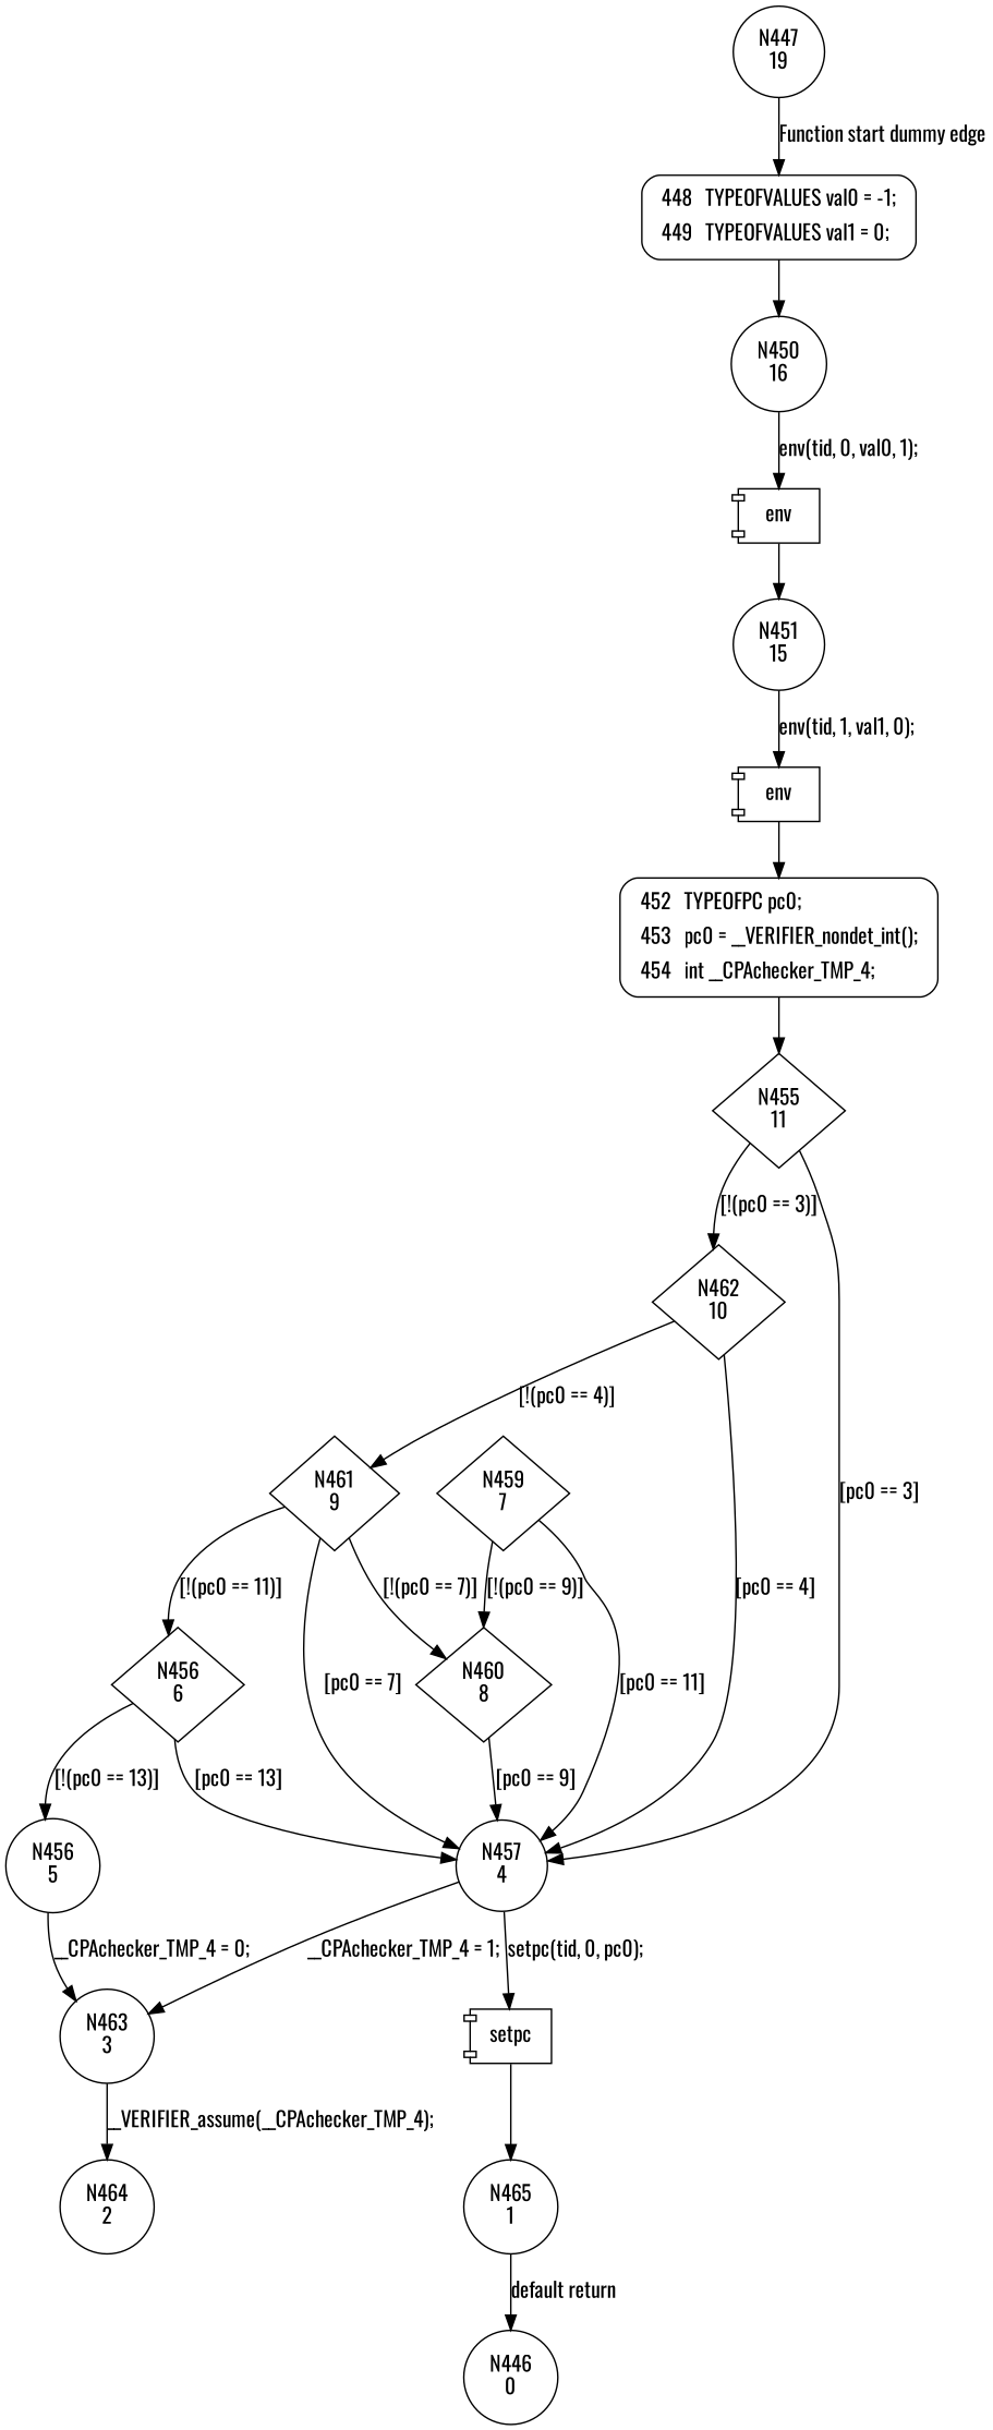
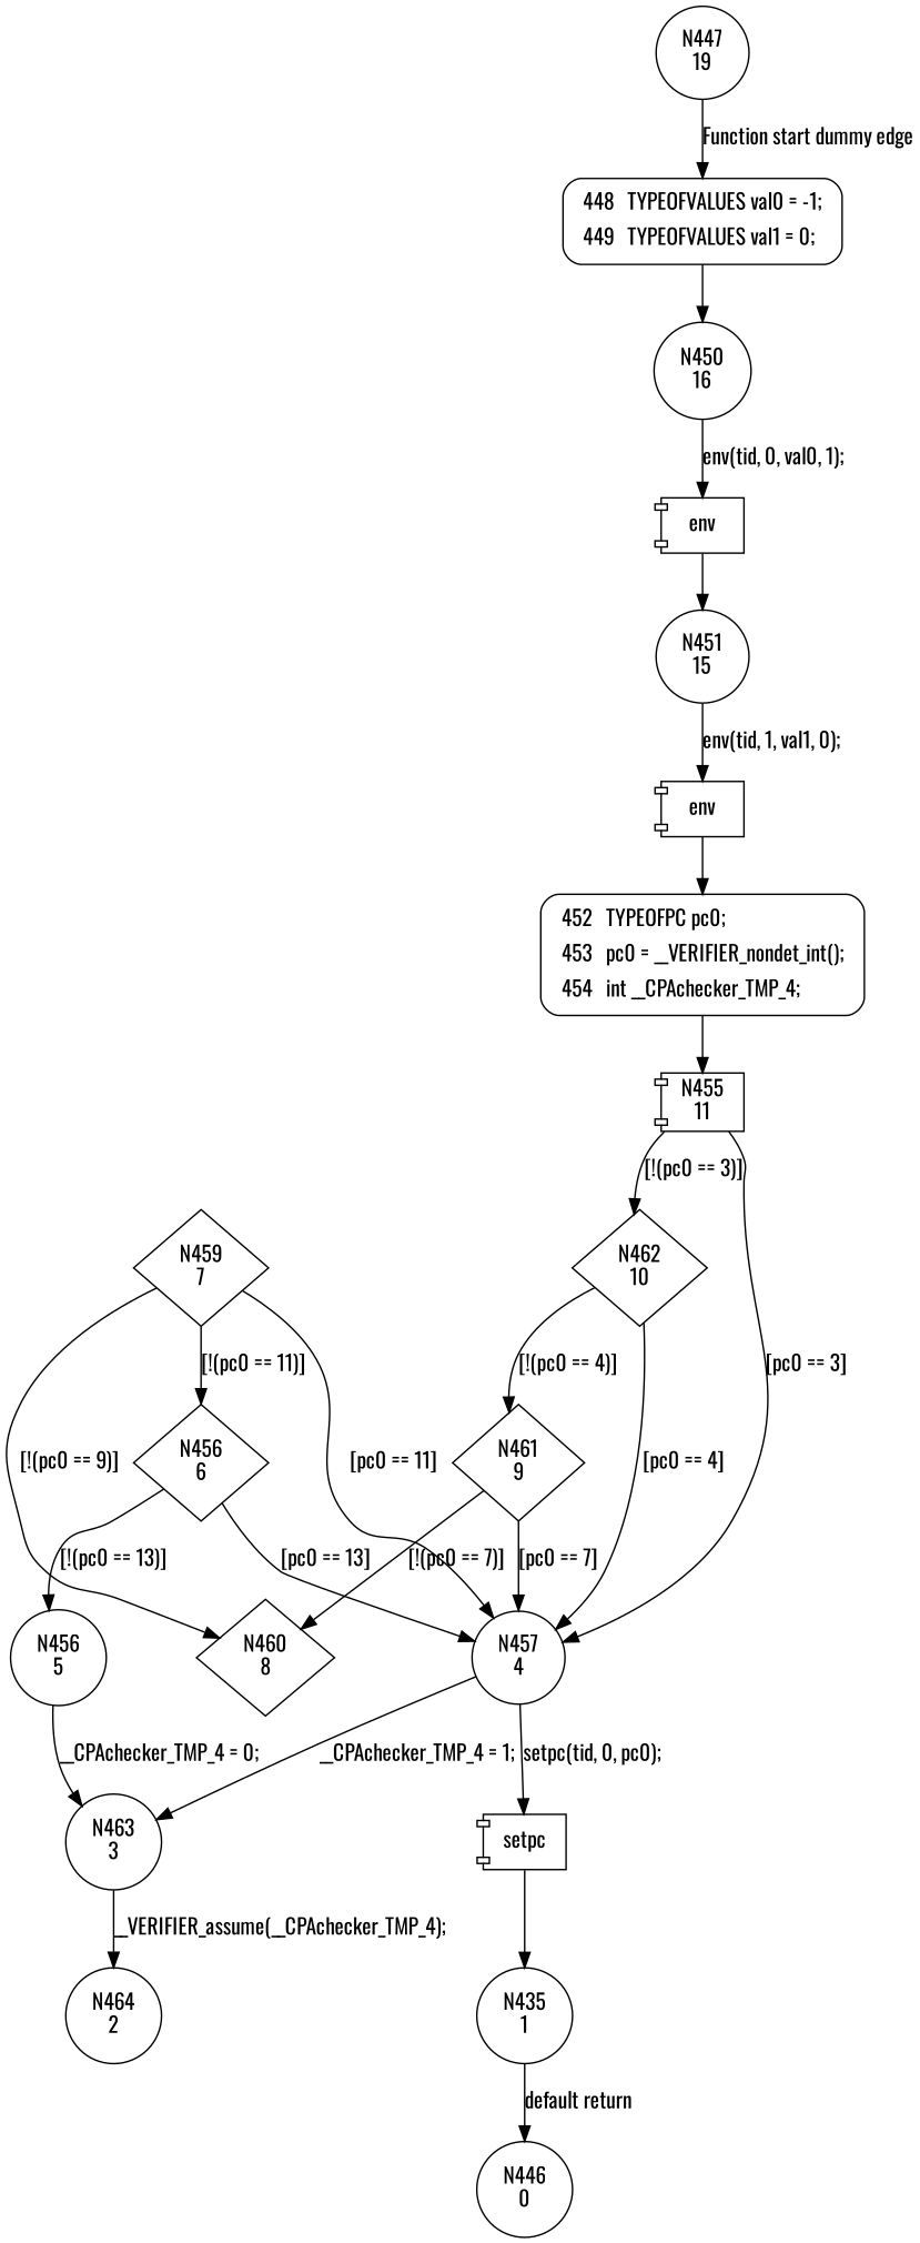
  digraph {
    fontname=Oswald
    node [fontname=Oswald shape=circle]
    edge [fontname=Oswald]
    n1 [label="N447\n19"]
    n2 [fillcolor=white label=<<table border="0" cellborder="0" cellpadding="3" bgcolor="white"><tr><td align="right">448</td><td align="left">TYPEOFVALUES val0 = -1;</td></tr><tr><td align="right">449</td><td align="left">TYPEOFVALUES val1 = 0;</td></tr></table>> penwidth=1 shape=Mrecord style="filled,bold"]
    n3 [label="N450\n16"]
    n4 [label=env shape=component]
    n5 [label="N451\n15"]
    n6 [label=env shape=component]
    n7 [fillcolor=white label=<<table border="0" cellborder="0" cellpadding="3" bgcolor="white"><tr><td align="right">452</td><td align="left">TYPEOFPC pc0;</td></tr><tr><td align="right">453</td><td align="left">pc0 = __VERIFIER_nondet_int();</td></tr><tr><td align="right">454</td><td align="left">int __CPAchecker_TMP_4;</td></tr></table>> penwidth=1 shape=Mrecord style="filled,bold"]
-   n8 [label="N455\n11" shape=diamond]
+   n8 [label="N455\n11" shape=component]
    n9 [label="N457\n4"]
    n10 [label="N462\n10" shape=diamond]
    n11 [label="N463\n3"]
    n12 [label=setpc shape=component]
    n13 [label="N461\n9" shape=diamond]
    n14 [label="N464\n2"]
    n15 [label="N460\n8" shape=diamond]
    n16 [label="N459\n7" shape=diamond]
    n17 [label="N456\n6" shape=diamond]
    n18 [label="N456\n5"]
-   n19 [label="N465\n1"]
+   n19 [label="N435\n1"]
    n20 [label="N446\n0"]
    n1 -> n2 [label="Function start dummy edge"]
    n2 -> n3
    n3 -> n4 [label="env(tid, 0, val0, 1);"]
    n4 -> n5
    n5 -> n6 [label="env(tid, 1, val1, 0);"]
    n6 -> n7
    n7 -> n8
    n8 -> n9 [label="[pc0 == 3]"]
    n8 -> n10 [label="[!(pc0 == 3)]"]
    n9 -> n11 [label="__CPAchecker_TMP_4 = 1;"]
    n9 -> n12 [label="setpc(tid, 0, pc0);"]
    n10 -> n9 [label="[pc0 == 4]"]
    n10 -> n13 [label="[!(pc0 == 4)]"]
    n11 -> n14 [label="__VERIFIER_assume(__CPAchecker_TMP_4);"]
    n12 -> n19
    n13 -> n9 [label="[pc0 == 7]"]
    n13 -> n15 [label="[!(pc0 == 7)]"]
-   n15 -> n9 [label="[pc0 == 9]"]
    n16 -> n9 [label="[pc0 == 11]"]
    n16 -> n15 [label="[!(pc0 == 9)]"]
-   n13 -> n17 [label="[!(pc0 == 11)]"]
+   n16 -> n17 [label="[!(pc0 == 11)]"]
    n17 -> n9 [label="[pc0 == 13]"]
    n17 -> n18 [label="[!(pc0 == 13)]"]
    n18 -> n11 [label="__CPAchecker_TMP_4 = 0;"]
    n19 -> n20 [label="default return"]
  }
